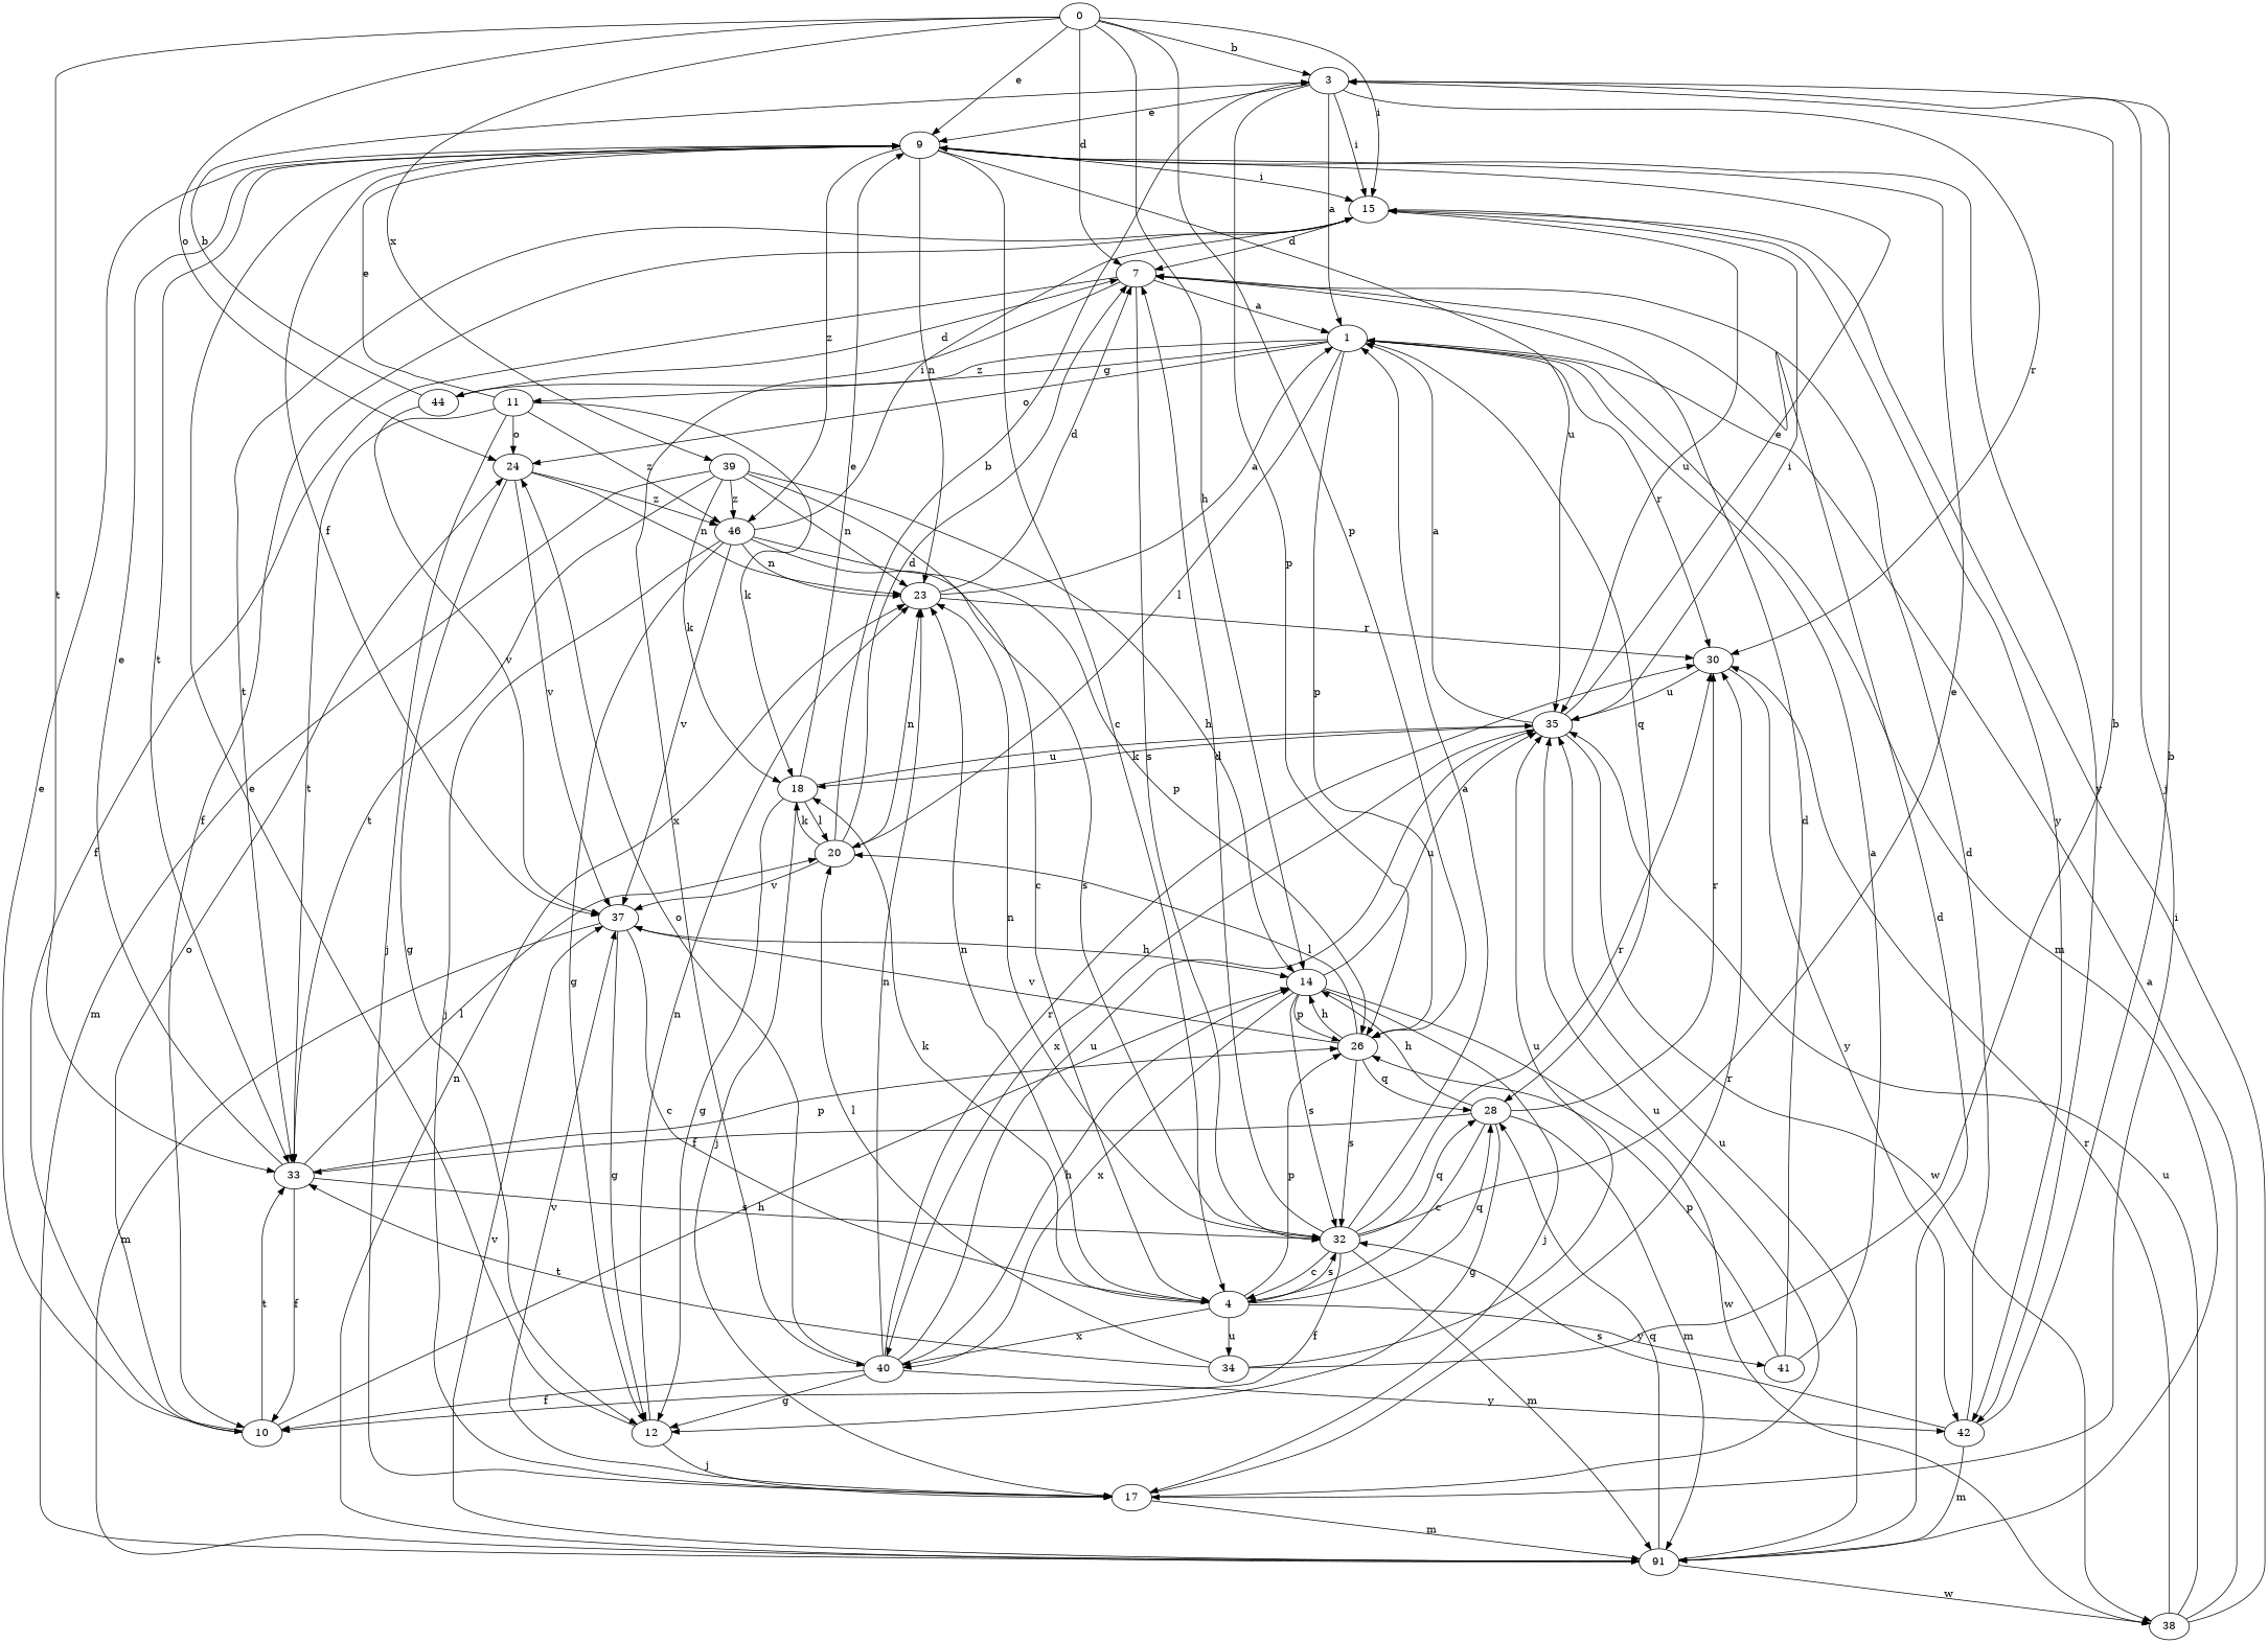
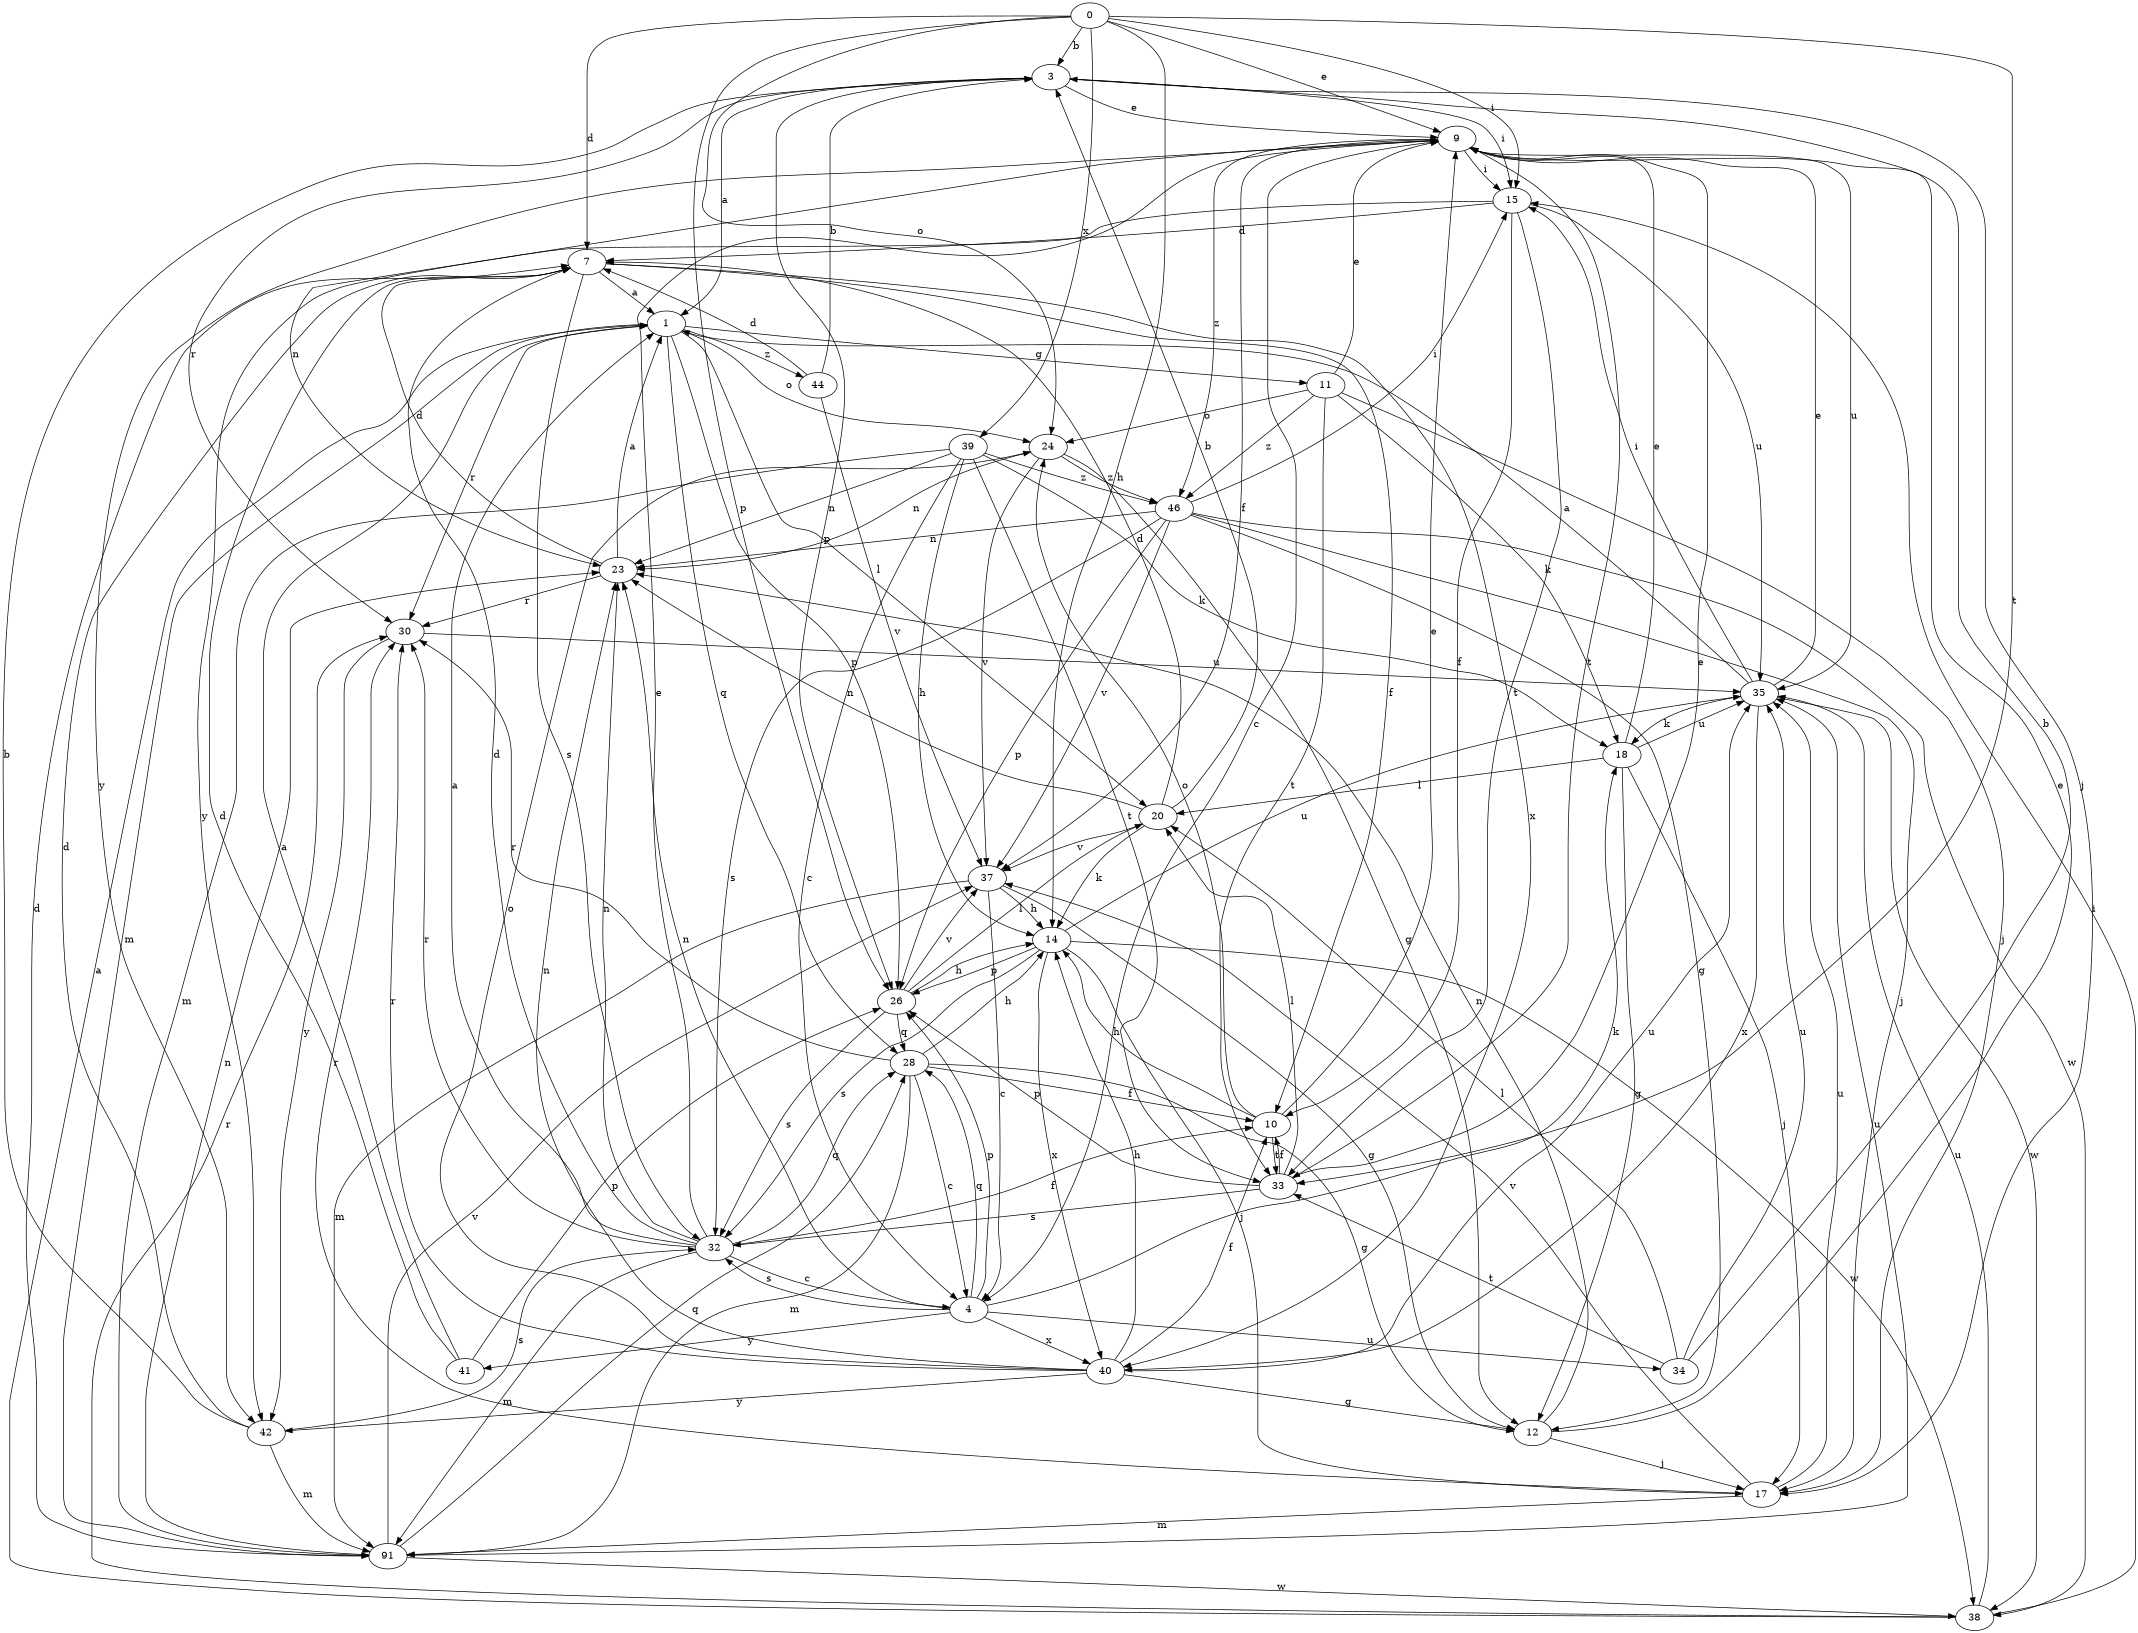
  strict digraph {
    0
    3
    7
    9
    14
    15
    24
    26
    33
    39
    1
    30
    17
    32
    40
    10
    4
    23
    35
    37
    42
    46
    38
    12
    20
    28
    n27 [label=91]
    18
    11
    44
    34
    41
    0 -> 3 [label=b]
    0 -> 7 [label=d]
    0 -> 9 [label=e]
    0 -> 14 [label=h]
    0 -> 15 [label=i]
    0 -> 24 [label=o]
    0 -> 26 [label=p]
    0 -> 33 [label=t]
    0 -> 39 [label=x]
    3 -> 9 [label=e]
    3 -> 15 [label=i]
    3 -> 26 [label=p]
    3 -> 1 [label=a]
    3 -> 30 [label=r]
    3 -> 17 [label=j]
    7 -> 1 [label=a]
    7 -> 32 [label=s]
    7 -> 40 [label=x]
    7 -> 10 [label=f]
    9 -> 15 [label=i]
    9 -> 33 [label=t]
    9 -> 4 [label=c]
    9 -> 23 [label=n]
    9 -> 35 [label=u]
    9 -> 37 [label=f]
    9 -> 42 [label=y]
    9 -> 46 [label=z]
    14 -> 26 [label=p]
    14 -> 17 [label=j]
    14 -> 32 [label=s]
    14 -> 40 [label=x]
    14 -> 35 [label=u]
    14 -> 38 [label=w]
    15 -> 7 [label=d]
    15 -> 33 [label=t]
    15 -> 10 [label=f]
    15 -> 35 [label=u]
    15 -> 42 [label=y]
    24 -> 23 [label=n]
    24 -> 37 [label=v]
    24 -> 46 [label=z]
    24 -> 12 [label=g]
    26 -> 14 [label=h]
    26 -> 32 [label=s]
    26 -> 37 [label=v]
    26 -> 20 [label=l]
    26 -> 28 [label=q]
    33 -> 9 [label=e]
    33 -> 26 [label=p]
    33 -> 32 [label=s]
    33 -> 10 [label=f]
    33 -> 20 [label=l]
    39 -> 14 [label=h]
    39 -> 33 [label=t]
    39 -> 4 [label=c]
    39 -> 23 [label=n]
    39 -> 46 [label=z]
    39 -> n27 [label=m]
    39 -> 18 [label=k]
    1 -> 24 [label=o]
    1 -> 26 [label=p]
    1 -> 30 [label=r]
    1 -> 20 [label=l]
    1 -> 28 [label=q]
    1 -> n27 [label=m]
    1 -> 11 [label=g]
    1 -> 44 [label=z]
    30 -> 35 [label=u]
    30 -> 42 [label=y]
    17 -> 30 [label=r]
    17 -> 35 [label=u]
    17 -> 37 [label=v]
    17 -> n27 [label=m]
    32 -> 7 [label=d]
    32 -> 9 [label=e]
    32 -> 1 [label=a]
    32 -> 30 [label=r]
    32 -> 10 [label=f]
    32 -> 4 [label=c]
    32 -> 23 [label=n]
    32 -> 28 [label=q]
    32 -> n27 [label=m]
    40 -> 14 [label=h]
    40 -> 24 [label=o]
    40 -> 30 [label=r]
    40 -> 10 [label=f]
    40 -> 23 [label=n]
    40 -> 35 [label=u]
    40 -> 42 [label=y]
    40 -> 12 [label=g]
    10 -> 9 [label=e]
    10 -> 14 [label=h]
    10 -> 24 [label=o]
    10 -> 33 [label=t]
    4 -> 26 [label=p]
    4 -> 32 [label=s]
    4 -> 40 [label=x]
    4 -> 23 [label=n]
    4 -> 28 [label=q]
    4 -> 18 [label=k]
    4 -> 34 [label=u]
    4 -> 41 [label=y]
    23 -> 7 [label=d]
    23 -> 1 [label=a]
    23 -> 30 [label=r]
    35 -> 9 [label=e]
    35 -> 15 [label=i]
    35 -> 1 [label=a]
    35 -> 40 [label=x]
    35 -> 38 [label=w]
    35 -> 18 [label=k]
    37 -> 14 [label=h]
    37 -> 4 [label=c]
    37 -> 12 [label=g]
    37 -> n27 [label=m]
    42 -> 3 [label=b]
    42 -> 7 [label=d]
    42 -> 32 [label=s]
    42 -> n27 [label=m]
    46 -> 15 [label=i]
    46 -> 26 [label=p]
    46 -> 17 [label=j]
    46 -> 32 [label=s]
    46 -> 23 [label=n]
    46 -> 37 [label=v]
+   46 -> 38 [label=w]
    46 -> 12 [label=g]
    38 -> 15 [label=i]
    38 -> 1 [label=a]
    38 -> 30 [label=r]
    38 -> 35 [label=u]
    12 -> 9 [label=e]
    12 -> 17 [label=j]
    12 -> 23 [label=n]
    20 -> 3 [label=b]
    20 -> 7 [label=d]
    20 -> 23 [label=n]
    20 -> 37 [label=v]
-   20 -> 18 [label=k]
+   20 -> 14 [label=k]
    28 -> 14 [label=h]
    28 -> 30 [label=r]
-   28 -> 33 [label=f]
+   28 -> 10 [label=f]
    28 -> 4 [label=c]
    28 -> 12 [label=g]
    28 -> n27 [label=m]
    n27 -> 7 [label=d]
    n27 -> 23 [label=n]
    n27 -> 35 [label=u]
    n27 -> 37 [label=v]
    n27 -> 38 [label=w]
    n27 -> 28 [label=q]
    18 -> 9 [label=e]
    18 -> 17 [label=j]
    18 -> 35 [label=u]
    18 -> 12 [label=g]
    18 -> 20 [label=l]
    11 -> 9 [label=e]
    11 -> 24 [label=o]
    11 -> 33 [label=t]
    11 -> 17 [label=j]
    11 -> 46 [label=z]
    11 -> 18 [label=k]
    44 -> 3 [label=b]
    44 -> 7 [label=d]
    44 -> 37 [label=v]
    34 -> 3 [label=b]
    34 -> 33 [label=t]
    34 -> 35 [label=u]
    34 -> 20 [label=l]
    41 -> 7 [label=d]
    41 -> 26 [label=p]
    41 -> 1 [label=a]
  }
